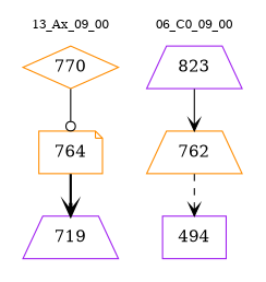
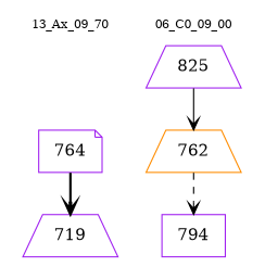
  digraph {
    node [color=darkorange shape=trapezium]
    edge [arrowhead=vee color=black style=solid]
-   n1 [label=770 shape=diamond]
-   n2 [label=764 shape=note]
+   n2 [color=purple label=764 shape=note]
    n3 [color=purple label=719]
-   n4 [color=purple label=823]
+   n4 [color=purple label=825]
    n5 [label=762]
-   n6 [color=purple label=494 shape=box]
+   n6 [color=purple label=794 shape=box]
    subgraph cluster_1 {
      color=white
      fontsize=10
-     label="13_Ax_09_00"
-     n1
+     label="13_Ax_09_70"
      n2
      n3
    }
    subgraph cluster_2 {
      color=white
      fontsize=10
      label="06_C0_09_00"
      n4
      n5
      n6
    }
-   n1 -> n2 [arrowhead=odot]
    n2 -> n3 [style=bold]
    n4 -> n5
    n5 -> n6 [style=dashed]
  }
